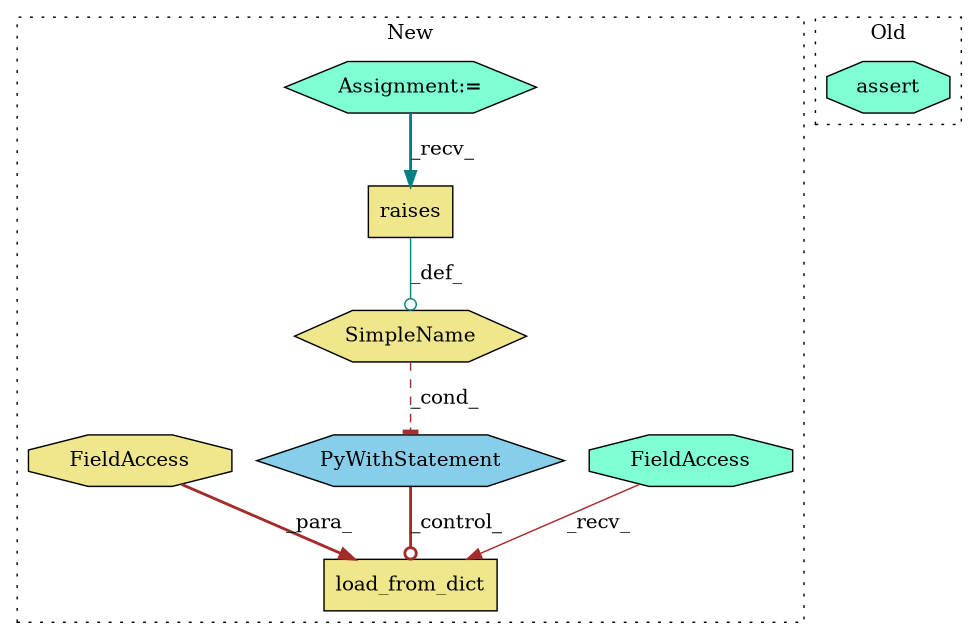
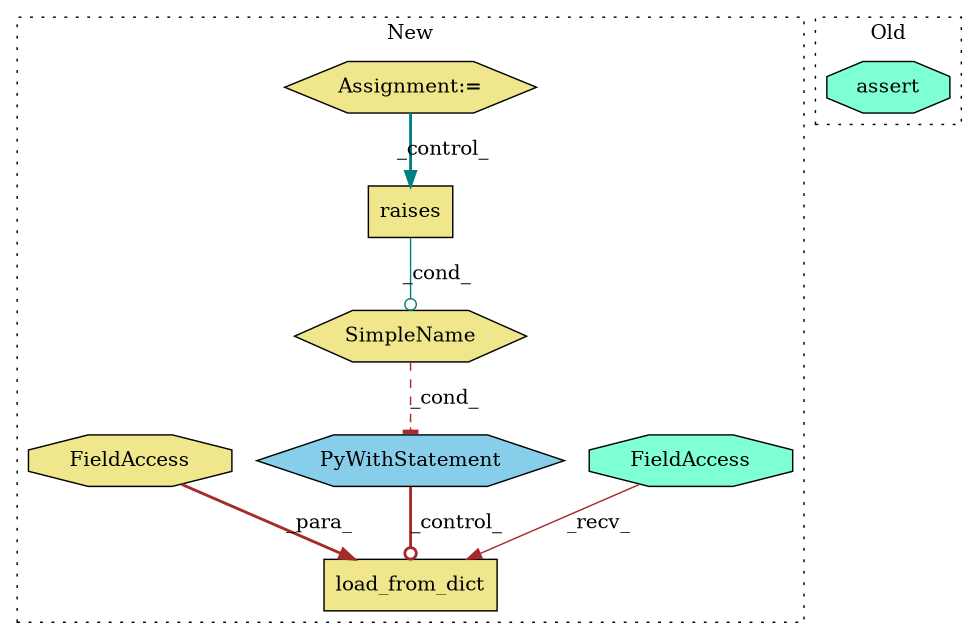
  digraph {
    node [a=32 fillcolor=khaki l=16 shape=hexagon style=filled]
    edge [arrowhead=normal color=brown style=bold]
    n1 [l="15,1" label=load_from_dict s="4699,4730" shape=box]
    n2 [a=42 label=SimpleName l=""]
    n3 [a=104 fillcolor=skyblue l="10,2" label=PyWithStatement s="4638,4672"]
    n4 [a=22 fillcolor=aquamarine label=FieldAccess s=4682 shape=octagon]
    n5 [l="7,1" label=raises s="4655,4671" shape=box]
-   n6 [a=7 fillcolor=aquamarine l=6 label="Assignment:=" s=4553]
+   n6 [a=7 l=6 label="Assignment:=" s=4553]
    n7 [a=22 label=FieldAccess s=4714 shape=octagon]
    n8 [fillcolor=aquamarine l="13,1" label=assert s="4049,4120" shape=octagon]
    subgraph cluster_1 {
      label=New
      style=dotted
      n1
      n2
      n3
      n4
      n5
      n6
      n7
    }
    subgraph cluster_2 {
      label=Old
      style=dotted
      n8
    }
    n2 -> n3 [arrowhead=tee label=_cond_ style=dashed]
    n3 -> n1 [arrowhead=odot label=_control_]
    n4 -> n1 [label=_recv_ style=solid]
-   n5 -> n2 [arrowhead=odot color=teal label=_def_ style=solid]
-   n6 -> n5 [color=teal label=_recv_]
+   n5 -> n2 [arrowhead=odot color=teal label=_cond_ style=solid]
+   n6 -> n5 [color=teal label=_control_]
    n7 -> n1 [label=_para_]
  }
